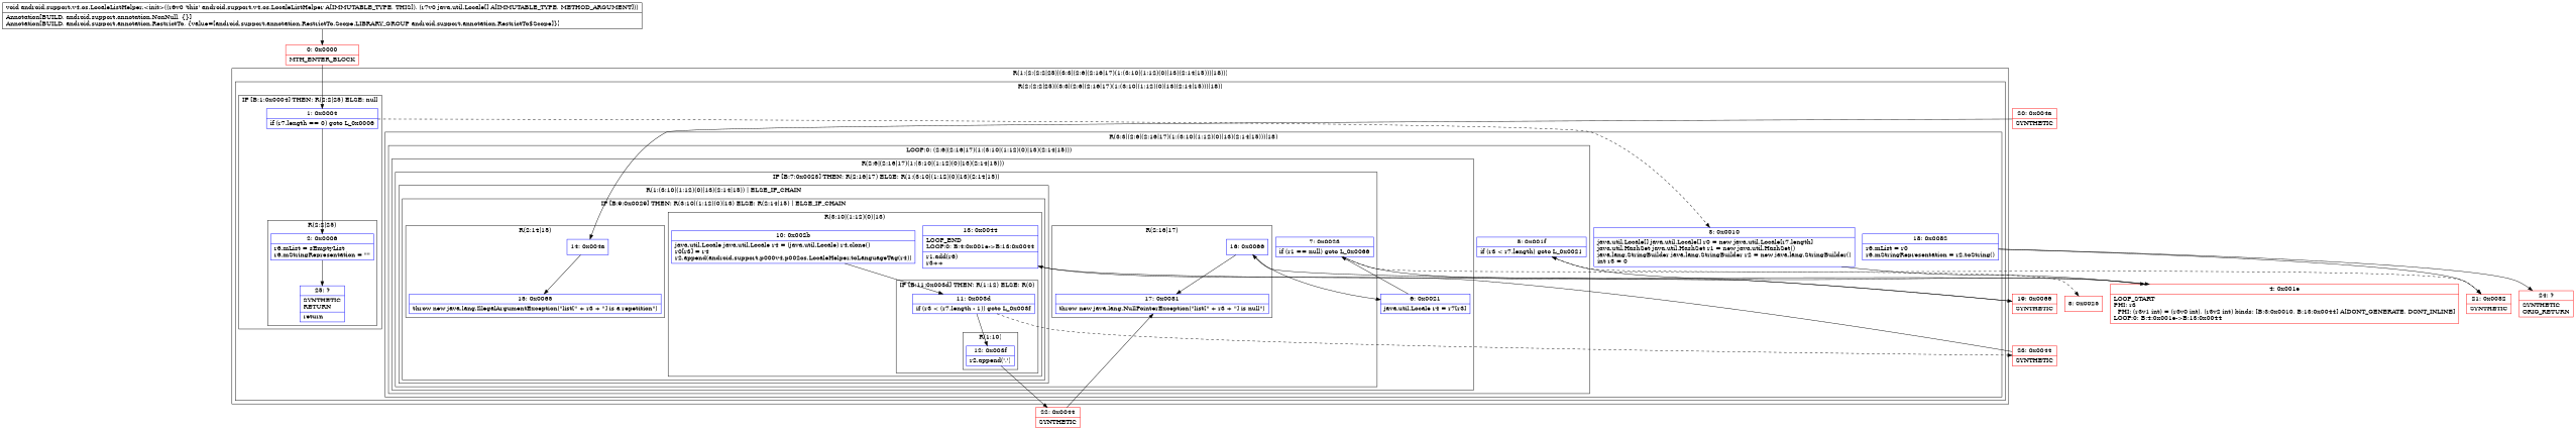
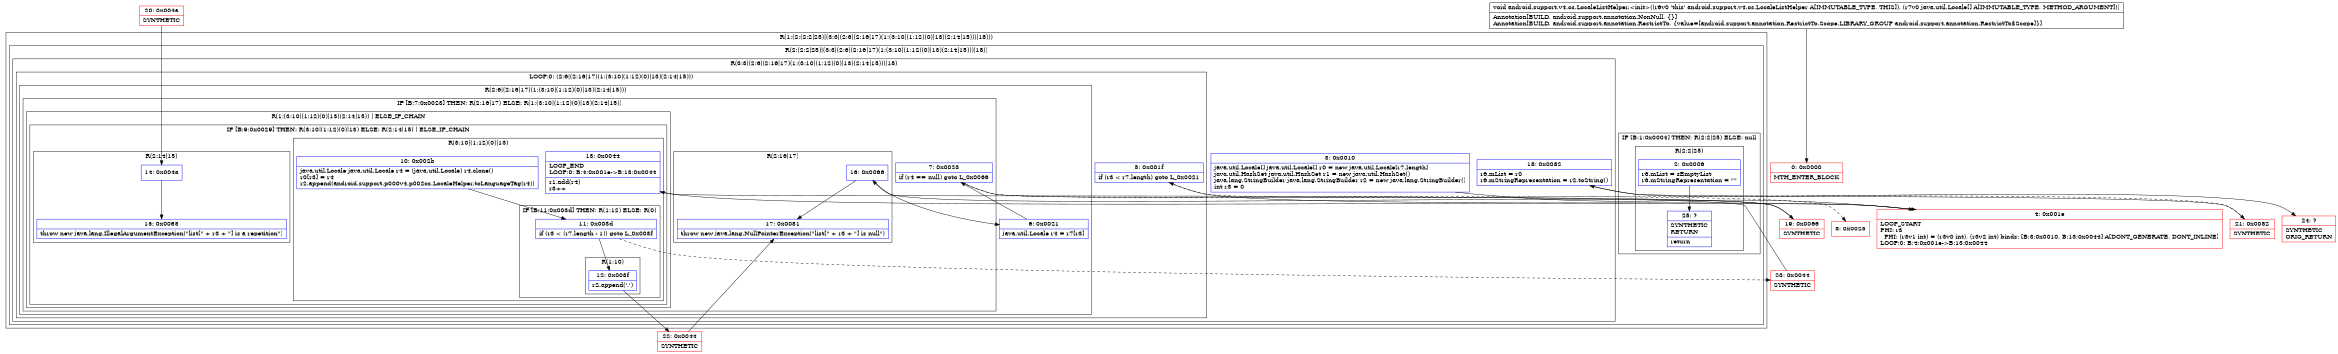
  digraph {
    node [color=blue shape=record]
    n1 [label="{2\:\ 0x0006|r6.mList = sEmptyList\lr6.mStringRepresentation = \"\"\l}"]
    n2 [label="{25\:\ ?|SYNTHETIC\lRETURN\l|return\l}"]
-   n3 [label="{1\:\ 0x0004|if (r7.length == 0) goto L_0x0006\l}"]
    n4 [label="{16\:\ 0x0066}"]
    n5 [label="{17\:\ 0x0081|throw new java.lang.NullPointerException(\"list[\" + r3 + \"] is null\")\l}"]
    n6 [label="{12\:\ 0x003f|r2.append(',')\l}"]
    n7 [label="{11\:\ 0x003d|if (r3 \< (r7.length \- 1)) goto L_0x003f\l}"]
    n8 [label="{10\:\ 0x002b|java.util.Locale java.util.Locale r4 = (java.util.Locale) r4.clone()\lr0[r3] = r4\lr2.append(android.support.p000v4.p002os.LocaleHelper.toLanguageTag(r4))\l}"]
-   n9 [label="{13\:\ 0x0044|LOOP_END\lLOOP:0: B:4:0x001e\-\>B:13:0x0044\l|r1.add(r6)\lr3++\l}"]
+   n9 [label="{13\:\ 0x0044|LOOP_END\lLOOP:0: B:4:0x001e\-\>B:13:0x0044\l|r1.add(r4)\lr3++\l}"]
    n10 [label="{14\:\ 0x004a}"]
    n11 [label="{15\:\ 0x0065|throw new java.lang.IllegalArgumentException(\"list[\" + r3 + \"] is a repetition\")\l}"]
-   n12 [label="{7\:\ 0x0023|if (r1 == null) goto L_0x0066\l}"]
+   n12 [label="{7\:\ 0x0023|if (r4 == null) goto L_0x0066\l}"]
    n13 [label="{6\:\ 0x0021|java.util.Locale r4 = r7[r3]\l}"]
    n14 [label="{5\:\ 0x001f|if (r3 \< r7.length) goto L_0x0021\l}"]
    n15 [label="{3\:\ 0x0010|java.util.Locale[] java.util.Locale[] r0 = new java.util.Locale[r7.length]\ljava.util.HashSet java.util.HashSet r1 = new java.util.HashSet()\ljava.lang.StringBuilder java.lang.StringBuilder r2 = new java.lang.StringBuilder()\lint r3 = 0\l}"]
    n16 [label="{18\:\ 0x0082|r6.mList = r0\lr6.mStringRepresentation = r2.toString()\l}"]
    n17 [color=red label="{22\:\ 0x0044|SYNTHETIC\l}"]
    n18 [color=red label="{23\:\ 0x0044|SYNTHETIC\l}"]
    n19 [color=red label="{4\:\ 0x001e|LOOP_START\lPHI: r3 \l  PHI: (r3v1 int) = (r3v0 int), (r3v2 int) binds: [B:3:0x0010, B:13:0x0044] A[DONT_GENERATE, DONT_INLINE]\lLOOP:0: B:4:0x001e\-\>B:13:0x0044\l}"]
    n20 [color=red label="{8\:\ 0x0025}"]
    n21 [color=red label="{19\:\ 0x0066|SYNTHETIC\l}"]
    n22 [color=red label="{21\:\ 0x0082|SYNTHETIC\l}"]
    n23 [color=red label="{24\:\ ?|SYNTHETIC\lORIG_RETURN\l}"]
    n24 [color=red label="{20\:\ 0x004a|SYNTHETIC\l}"]
    n25 [color=red label="{0\:\ 0x0000|MTH_ENTER_BLOCK\l}"]
    n26 [label="{void android.support.v4.os.LocaleListHelper.\<init\>((r6v0 'this' android.support.v4.os.LocaleListHelper A[IMMUTABLE_TYPE, THIS]), (r7v0 java.util.Locale[] A[IMMUTABLE_TYPE, METHOD_ARGUMENT]))  | Annotation[BUILD, android.support.annotation.NonNull, \{\}]\lAnnotation[BUILD, android.support.annotation.RestrictTo, \{value=[android.support.annotation.RestrictTo.Scope.LIBRARY_GROUP android.support.annotation.RestrictTo$Scope]\}]\l}" color=""]
    subgraph cluster_1 {
      label="R(1:(2:(2:2|25)|(3:3|(2:6|(2:16|17)(1:(3:10|(1:12)(0)|13)(2:14|15)))|18)))"
      subgraph cluster_2 {
        label="R(2:(2:2|25)|(3:3|(2:6|(2:16|17)(1:(3:10|(1:12)(0)|13)(2:14|15)))|18))"
        subgraph cluster_3 {
          label="IF [B:1:0x0004] THEN: R(2:2|25) ELSE: null"
-         n3
          subgraph cluster_4 {
            label="R(2:2|25)"
            n1
            n2
          }
        }
        subgraph cluster_5 {
          label="R(3:3|(2:6|(2:16|17)(1:(3:10|(1:12)(0)|13)(2:14|15)))|18)"
          n15
          n16
          subgraph cluster_6 {
            label="LOOP:0: (2:6|(2:16|17)(1:(3:10|(1:12)(0)|13)(2:14|15)))"
            n14
            subgraph cluster_7 {
              label="R(2:6|(2:16|17)(1:(3:10|(1:12)(0)|13)(2:14|15)))"
              n13
              subgraph cluster_8 {
                label="IF [B:7:0x0023] THEN: R(2:16|17) ELSE: R(1:(3:10|(1:12)(0)|13)(2:14|15))"
                n12
                subgraph cluster_9 {
                  label="R(2:16|17)"
                  n4
                  n5
                }
                subgraph cluster_10 {
                  label="R(1:(3:10|(1:12)(0)|13)(2:14|15)) | ELSE_IF_CHAIN\l"
                  subgraph cluster_11 {
                    label="IF [B:9:0x0029] THEN: R(3:10|(1:12)(0)|13) ELSE: R(2:14|15) | ELSE_IF_CHAIN\l"
                    subgraph cluster_12 {
                      label="R(3:10|(1:12)(0)|13)"
                      n8
                      n9
                      subgraph cluster_13 {
                        label="IF [B:11:0x003d] THEN: R(1:12) ELSE: R(0)"
                        n7
                        subgraph cluster_14 {
                          label="R(1:10)"
                          n6
                        }
                        subgraph cluster_15 {
                          label="R(0)"
                        }
                      }
                    }
                    subgraph cluster_16 {
                      label="R(2:14|15)"
                      n10
                      n11
                    }
                  }
                }
              }
            }
          }
        }
      }
    }
    n1 -> n2
-   n3 -> n1
-   n3 -> n15 [style=dashed]
    n4 -> n5
    n4 -> n13
    n6 -> n17
    n7 -> n6
    n7 -> n18 [style=dashed]
    n8 -> n7
    n9 -> n19
    n10 -> n11
    n12 -> n20 [style=dashed]
    n12 -> n21
    n13 -> n12
    n14 -> n22 [style=dashed]
    n15 -> n19
    n16 -> n23
    n17 -> n5
    n18 -> n9
    n19 -> n14
    n21 -> n4
-   n16 -> n22
+   n22 -> n16
    n24 -> n10
-   n25 -> n3
    n26 -> n25
  }
